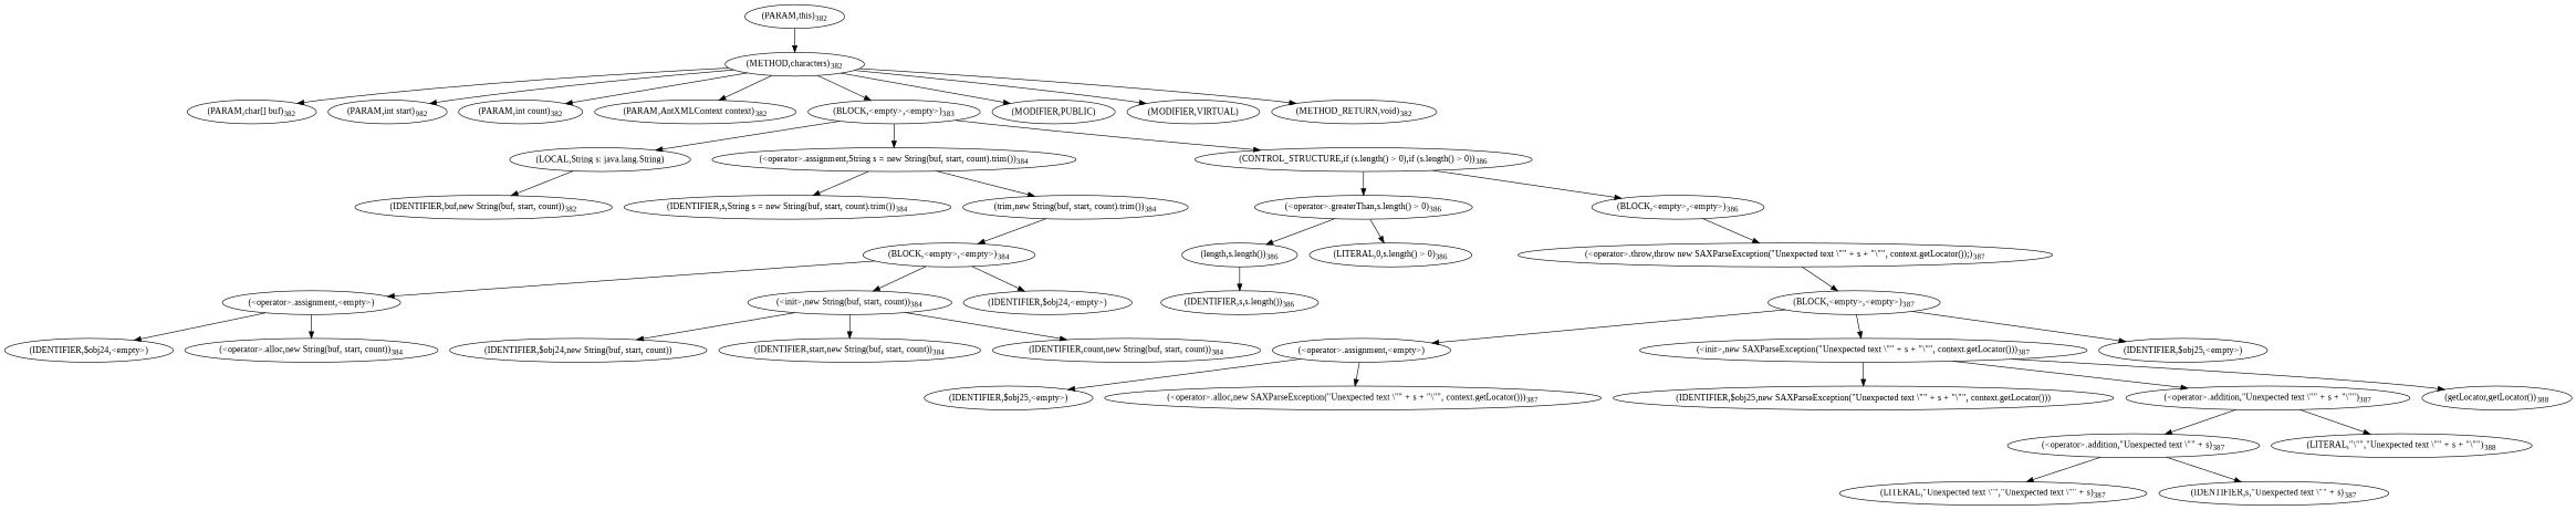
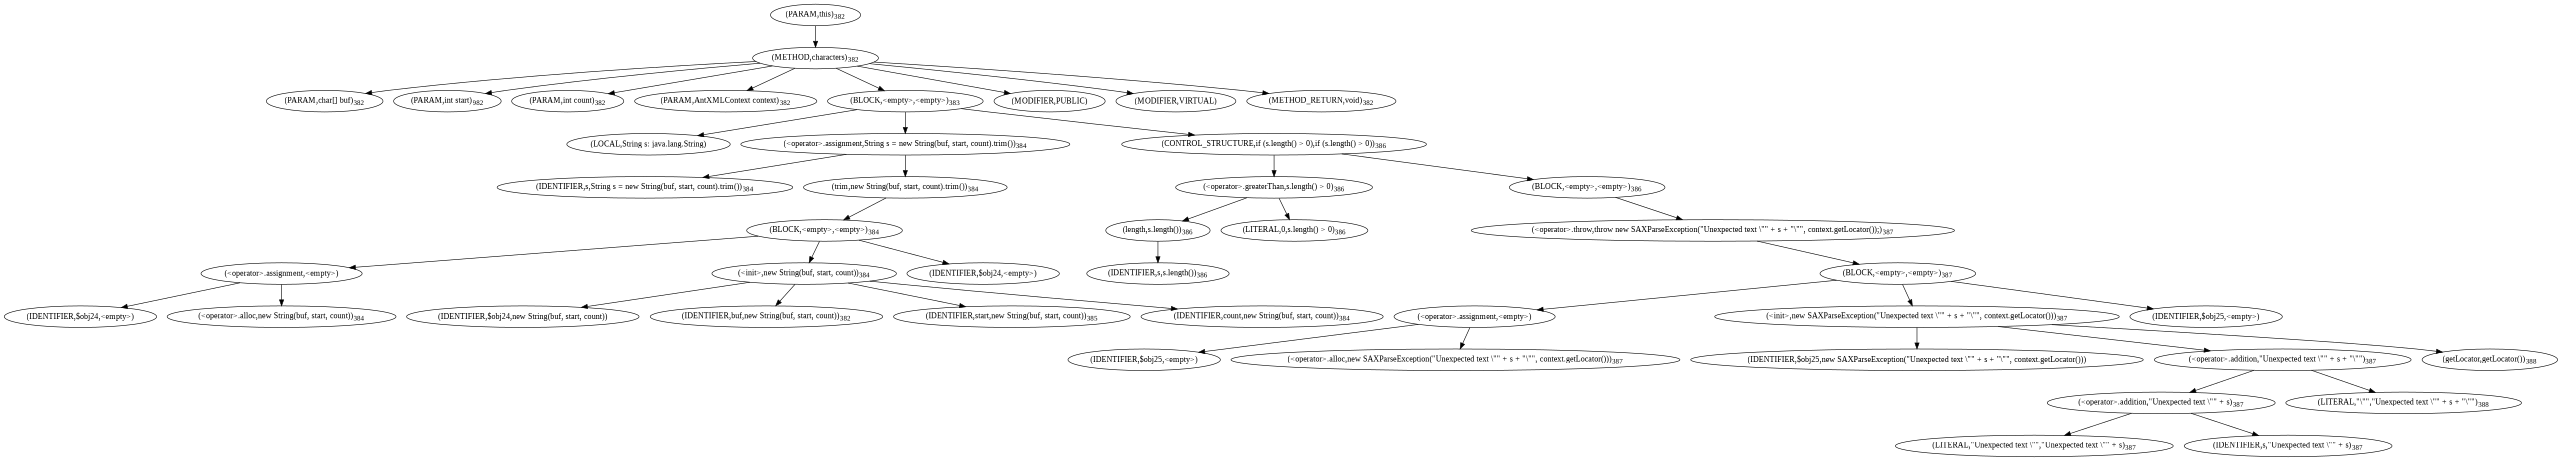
  digraph {
    fontname="Liberation Serif"
    node [fontname="Liberation Serif"]
    edge [fontname="Liberation Serif"]
    n1 [label=<(METHOD,characters)<SUB>382</SUB>>]
    n2 [label=<(PARAM,char[] buf)<SUB>382</SUB>>]
    n3 [label=<(PARAM,int start)<SUB>982</SUB>>]
    n4 [label=<(PARAM,int count)<SUB>382</SUB>>]
    n5 [label=<(PARAM,AntXMLContext context)<SUB>382</SUB>>]
    n6 [label=<(BLOCK,&lt;empty&gt;,&lt;empty&gt;)<SUB>383</SUB>>]
    n7 [label=<(MODIFIER,PUBLIC)>]
    n8 [label=<(MODIFIER,VIRTUAL)>]
    n9 [label=<(METHOD_RETURN,void)<SUB>382</SUB>>]
    n10 [label=<(PARAM,this)<SUB>382</SUB>>]
    n11 [label=<(LOCAL,String s: java.lang.String)>]
    n12 [label=<(&lt;operator&gt;.assignment,String s = new String(buf, start, count).trim())<SUB>384</SUB>>]
    n13 [label=<(CONTROL_STRUCTURE,if (s.length() &gt; 0),if (s.length() &gt; 0))<SUB>386</SUB>>]
    n14 [label=<(IDENTIFIER,s,String s = new String(buf, start, count).trim())<SUB>384</SUB>>]
    n15 [label=<(trim,new String(buf, start, count).trim())<SUB>384</SUB>>]
    n16 [label=<(&lt;operator&gt;.greaterThan,s.length() &gt; 0)<SUB>386</SUB>>]
    n17 [label=<(BLOCK,&lt;empty&gt;,&lt;empty&gt;)<SUB>386</SUB>>]
    n18 [label=<(BLOCK,&lt;empty&gt;,&lt;empty&gt;)<SUB>384</SUB>>]
    n19 [label=<(&lt;operator&gt;.assignment,&lt;empty&gt;)>]
    n20 [label=<(&lt;init&gt;,new String(buf, start, count))<SUB>384</SUB>>]
    n21 [label=<(IDENTIFIER,$obj24,&lt;empty&gt;)>]
    n22 [label=<(IDENTIFIER,$obj24,&lt;empty&gt;)>]
    n23 [label=<(&lt;operator&gt;.alloc,new String(buf, start, count))<SUB>384</SUB>>]
    n24 [label=<(IDENTIFIER,$obj24,new String(buf, start, count))>]
    n25 [label=<(IDENTIFIER,buf,new String(buf, start, count))<SUB>382</SUB>>]
-   n26 [label=<(IDENTIFIER,start,new String(buf, start, count))<SUB>384</SUB>>]
+   n26 [label=<(IDENTIFIER,start,new String(buf, start, count))<SUB>385</SUB>>]
    n27 [label=<(IDENTIFIER,count,new String(buf, start, count))<SUB>384</SUB>>]
    n28 [label=<(length,s.length())<SUB>386</SUB>>]
    n29 [label=<(LITERAL,0,s.length() &gt; 0)<SUB>386</SUB>>]
    n30 [label=<(&lt;operator&gt;.throw,throw new SAXParseException(&quot;Unexpected text \&quot;&quot; + s + &quot;\&quot;&quot;, context.getLocator());)<SUB>387</SUB>>]
    n31 [label=<(IDENTIFIER,s,s.length())<SUB>386</SUB>>]
    n32 [label=<(BLOCK,&lt;empty&gt;,&lt;empty&gt;)<SUB>387</SUB>>]
    n33 [label=<(&lt;operator&gt;.assignment,&lt;empty&gt;)>]
    n34 [label=<(&lt;init&gt;,new SAXParseException(&quot;Unexpected text \&quot;&quot; + s + &quot;\&quot;&quot;, context.getLocator()))<SUB>387</SUB>>]
    n35 [label=<(IDENTIFIER,$obj25,&lt;empty&gt;)>]
    n36 [label=<(IDENTIFIER,$obj25,&lt;empty&gt;)>]
    n37 [label=<(&lt;operator&gt;.alloc,new SAXParseException(&quot;Unexpected text \&quot;&quot; + s + &quot;\&quot;&quot;, context.getLocator()))<SUB>387</SUB>>]
    n38 [label=<(IDENTIFIER,$obj25,new SAXParseException(&quot;Unexpected text \&quot;&quot; + s + &quot;\&quot;&quot;, context.getLocator()))>]
    n39 [label=<(&lt;operator&gt;.addition,&quot;Unexpected text \&quot;&quot; + s + &quot;\&quot;&quot;)<SUB>387</SUB>>]
    n40 [label=<(getLocator,getLocator())<SUB>388</SUB>>]
    n41 [label=<(&lt;operator&gt;.addition,&quot;Unexpected text \&quot;&quot; + s)<SUB>387</SUB>>]
    n42 [label=<(LITERAL,&quot;\&quot;&quot;,&quot;Unexpected text \&quot;&quot; + s + &quot;\&quot;&quot;)<SUB>388</SUB>>]
    n43 [label=<(LITERAL,&quot;Unexpected text \&quot;&quot;,&quot;Unexpected text \&quot;&quot; + s)<SUB>387</SUB>>]
    n44 [label=<(IDENTIFIER,s,&quot;Unexpected text \&quot;&quot; + s)<SUB>387</SUB>>]
    n1 -> n2
    n1 -> n3
    n1 -> n4
    n1 -> n5
    n1 -> n6
    n1 -> n7
    n1 -> n8
    n1 -> n9
    n6 -> n11
    n6 -> n12
    n6 -> n13
    n10 -> n1
    n12 -> n14
    n12 -> n15
    n13 -> n16
    n13 -> n17
    n15 -> n18
    n16 -> n28
    n16 -> n29
    n17 -> n30
    n18 -> n19
    n18 -> n20
    n18 -> n21
    n19 -> n22
    n19 -> n23
    n20 -> n24
-   n11 -> n25
+   n20 -> n25
    n20 -> n26
    n20 -> n27
    n28 -> n31
    n30 -> n32
    n32 -> n33
    n32 -> n34
    n32 -> n35
    n33 -> n36
    n33 -> n37
    n34 -> n38
    n34 -> n39
    n34 -> n40
    n39 -> n41
    n39 -> n42
    n41 -> n43
    n41 -> n44
  }
